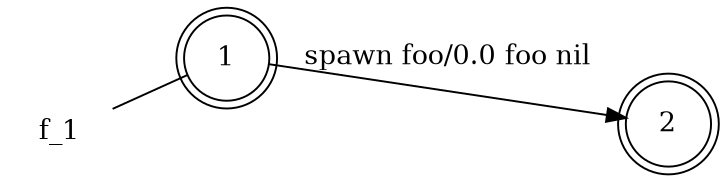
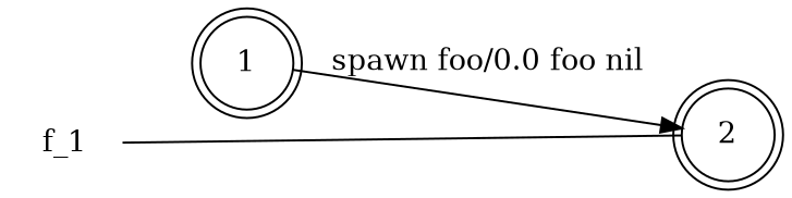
  digraph {
    rankdir=LR
    node [shape=doublecircle]
    n1 [label=f_1 shape=plaintext]
    n2 [label=1]
    n3 [label=2]
-   n1 -> n2 [arrowhead=none]
+   n1 -> n3 [arrowhead=none]
    n2 -> n3 [label="spawn foo/0.0 foo nil"]
  }
